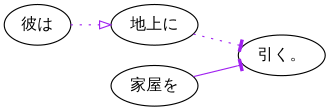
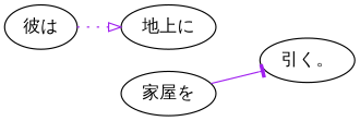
  digraph {
    fontname=Roboto
    rankdir=LR
    node [fontname=Roboto]
    edge [arrowhead=tee color=purple fontname=Roboto style=dotted]
    n1 [label="彼は"]
    n2 [label="地上に"]
    n3 [label="引く。"]
    n4 [label="家屋を"]
    n1 -> n2 [arrowhead=onormal]
-   n2 -> n3
    n4 -> n3 [style=solid]
  }
